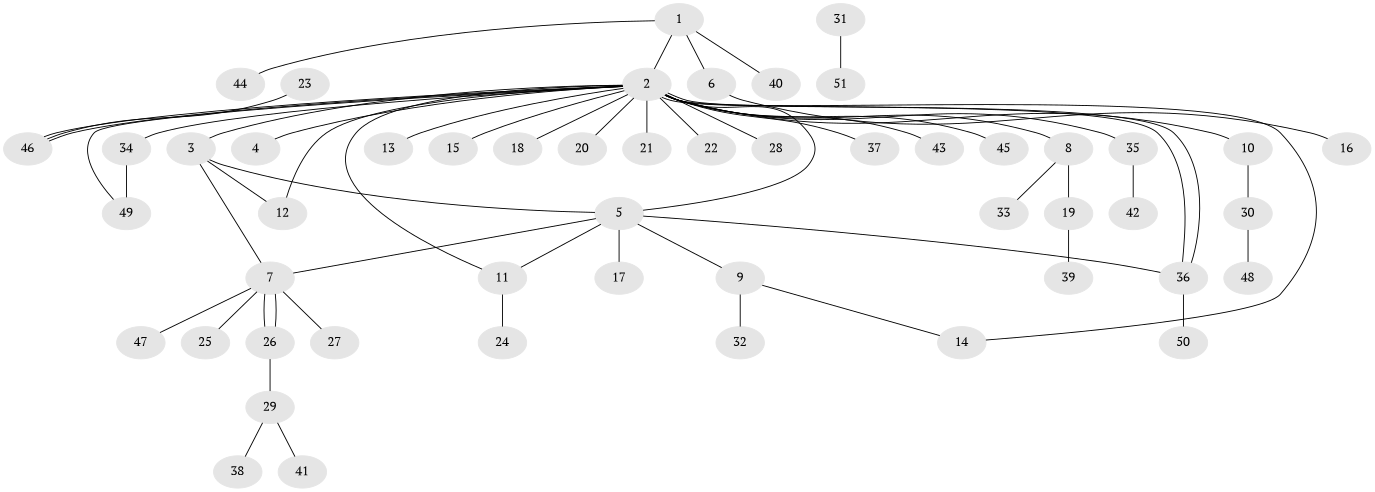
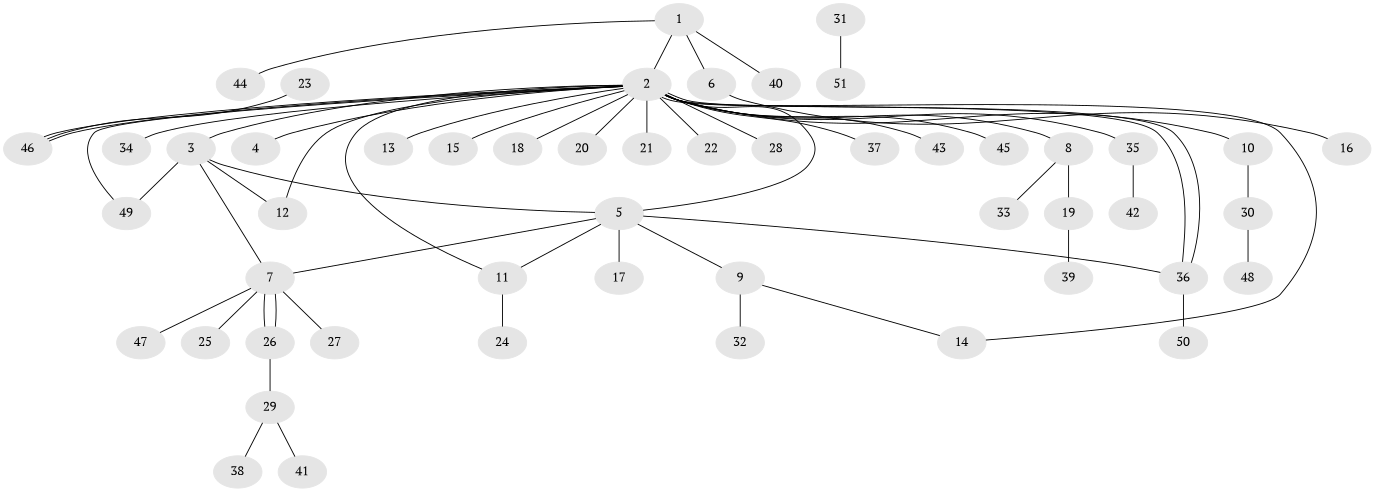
  graph {
    fontname="PT Serif"
    node [color=gray90 fontname="PT Serif" style=filled]
    edge [fontname="PT Serif"]
    1
    2
    6
    40
    44
    3
    4
    5
    8
    10
    11
    12
    13
    14
    15
    18
    20
    21
    22
    28
    34
    35
    36
    37
    43
    45
    46
    49
    16
    7
    9
    17
    19
    33
    30
    24
    42
    50
    23
    25
    26
    27
    47
    32
    29
    39
    48
    38
    41
    31
    51
    1 -- 2
    1 -- 6
    1 -- 40
    1 -- 44
    2 -- 3
    2 -- 4
    2 -- 5
    2 -- 8
    2 -- 10
    2 -- 11
    2 -- 12
    2 -- 13
    2 -- 14
    2 -- 15
    2 -- 18
    2 -- 20
    2 -- 21
    2 -- 22
    2 -- 28
    2 -- 34
    2 -- 35
    2 -- 36
    2 -- 36
    2 -- 37
    2 -- 43
    2 -- 45
    2 -- 46
    2 -- 46
    2 -- 49
    6 -- 16
    3 -- 5
    3 -- 12
-   34 -- 49
+   3 -- 49
    3 -- 7
    5 -- 11
    5 -- 36
    5 -- 7
    5 -- 9
    5 -- 17
    8 -- 19
    8 -- 33
    10 -- 30
    11 -- 24
    35 -- 42
    36 -- 50
    7 -- 25
    7 -- 26
    7 -- 26
    7 -- 27
    7 -- 47
    9 -- 14
    9 -- 32
    19 -- 39
    30 -- 48
    23 -- 46
    26 -- 29
    29 -- 38
    29 -- 41
    31 -- 51
  }
